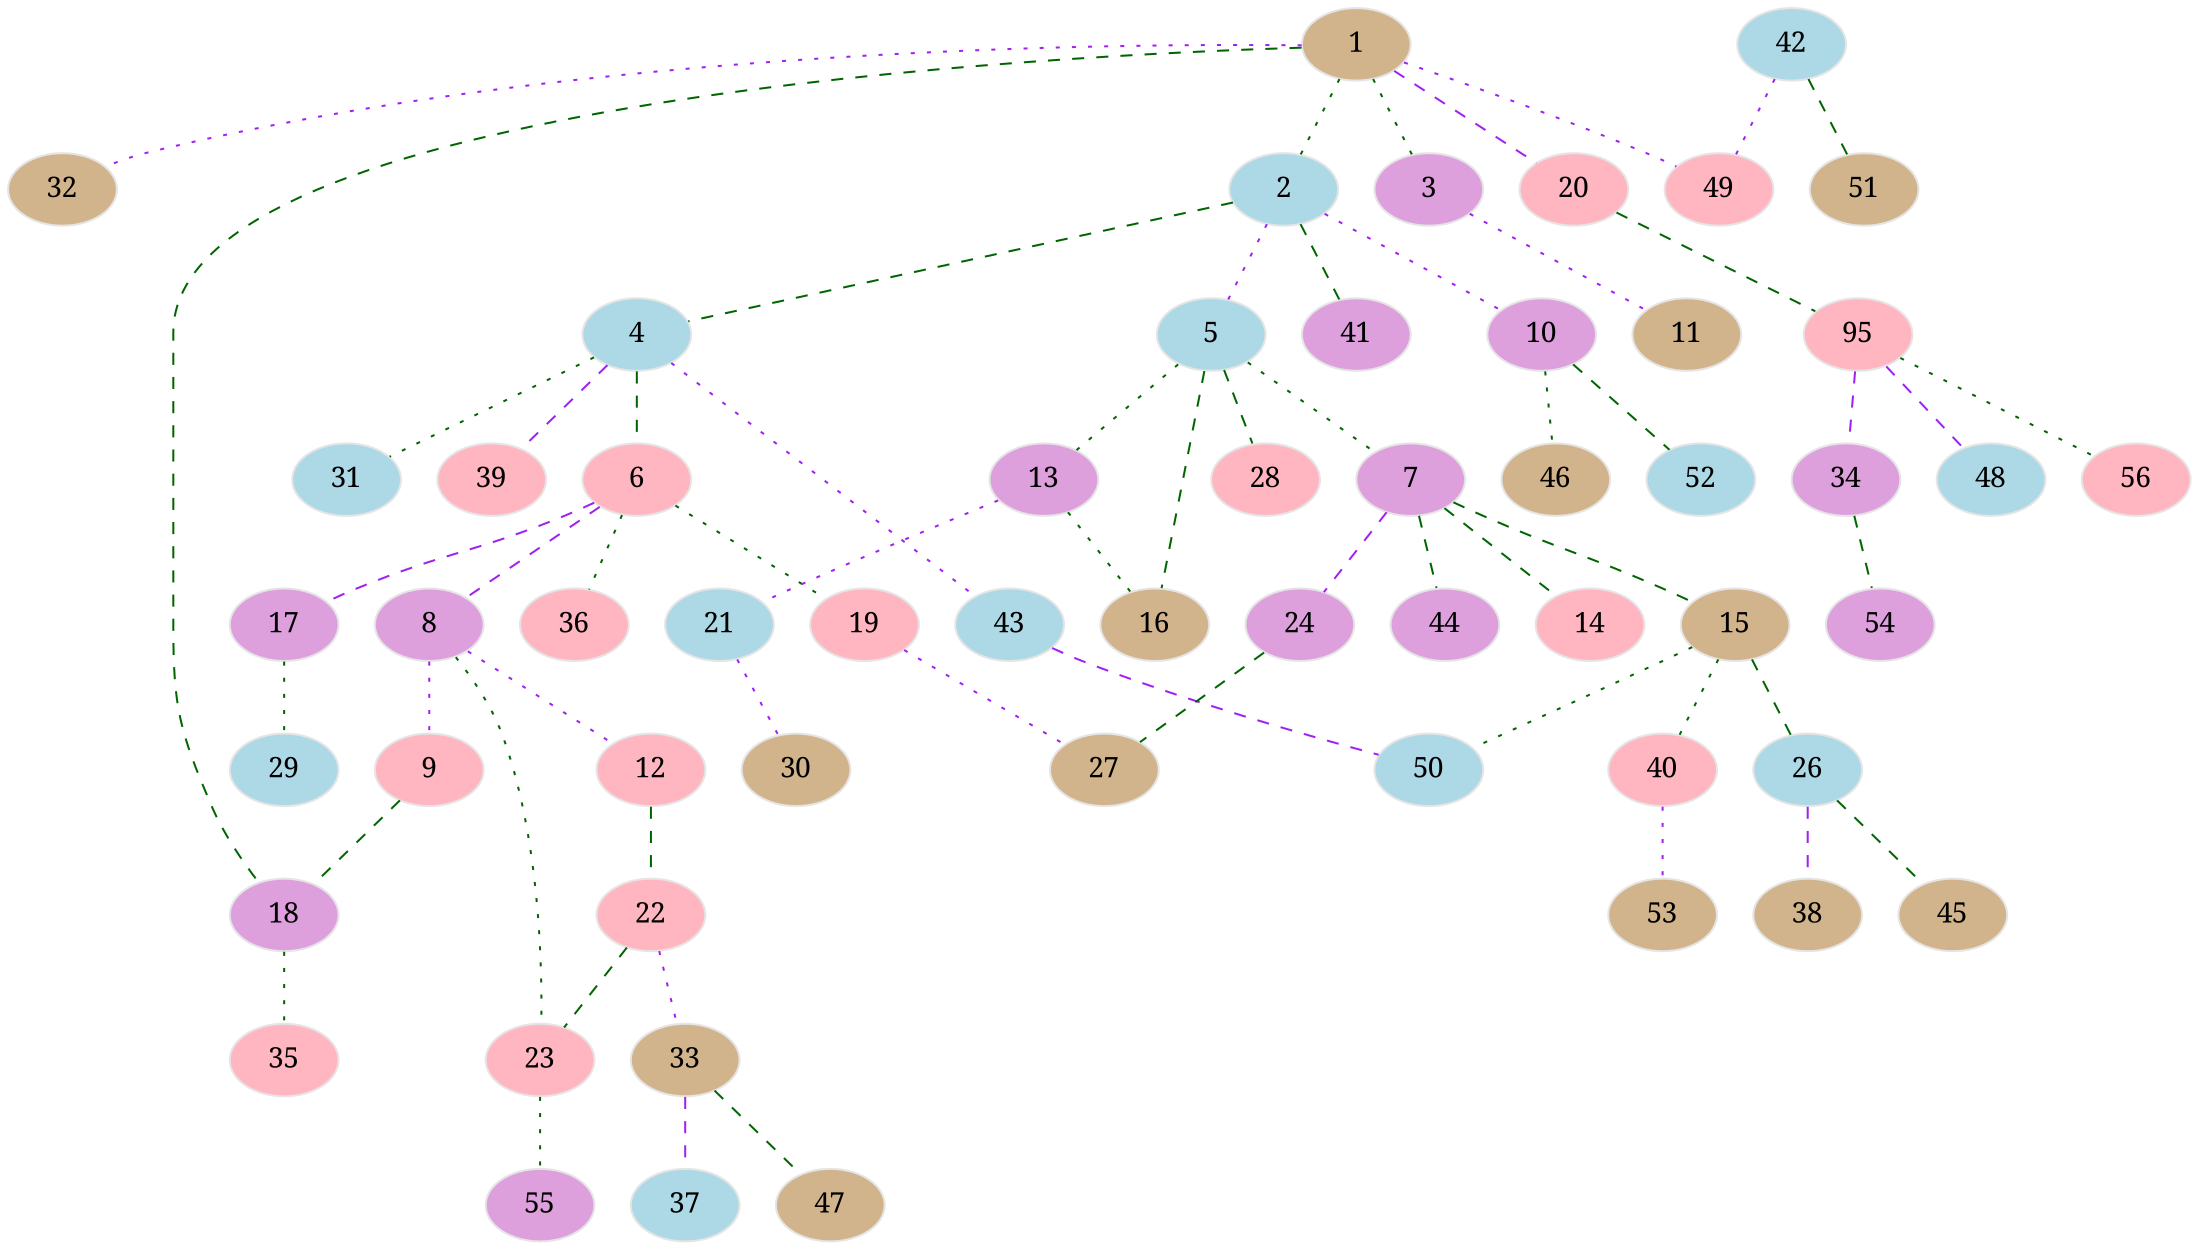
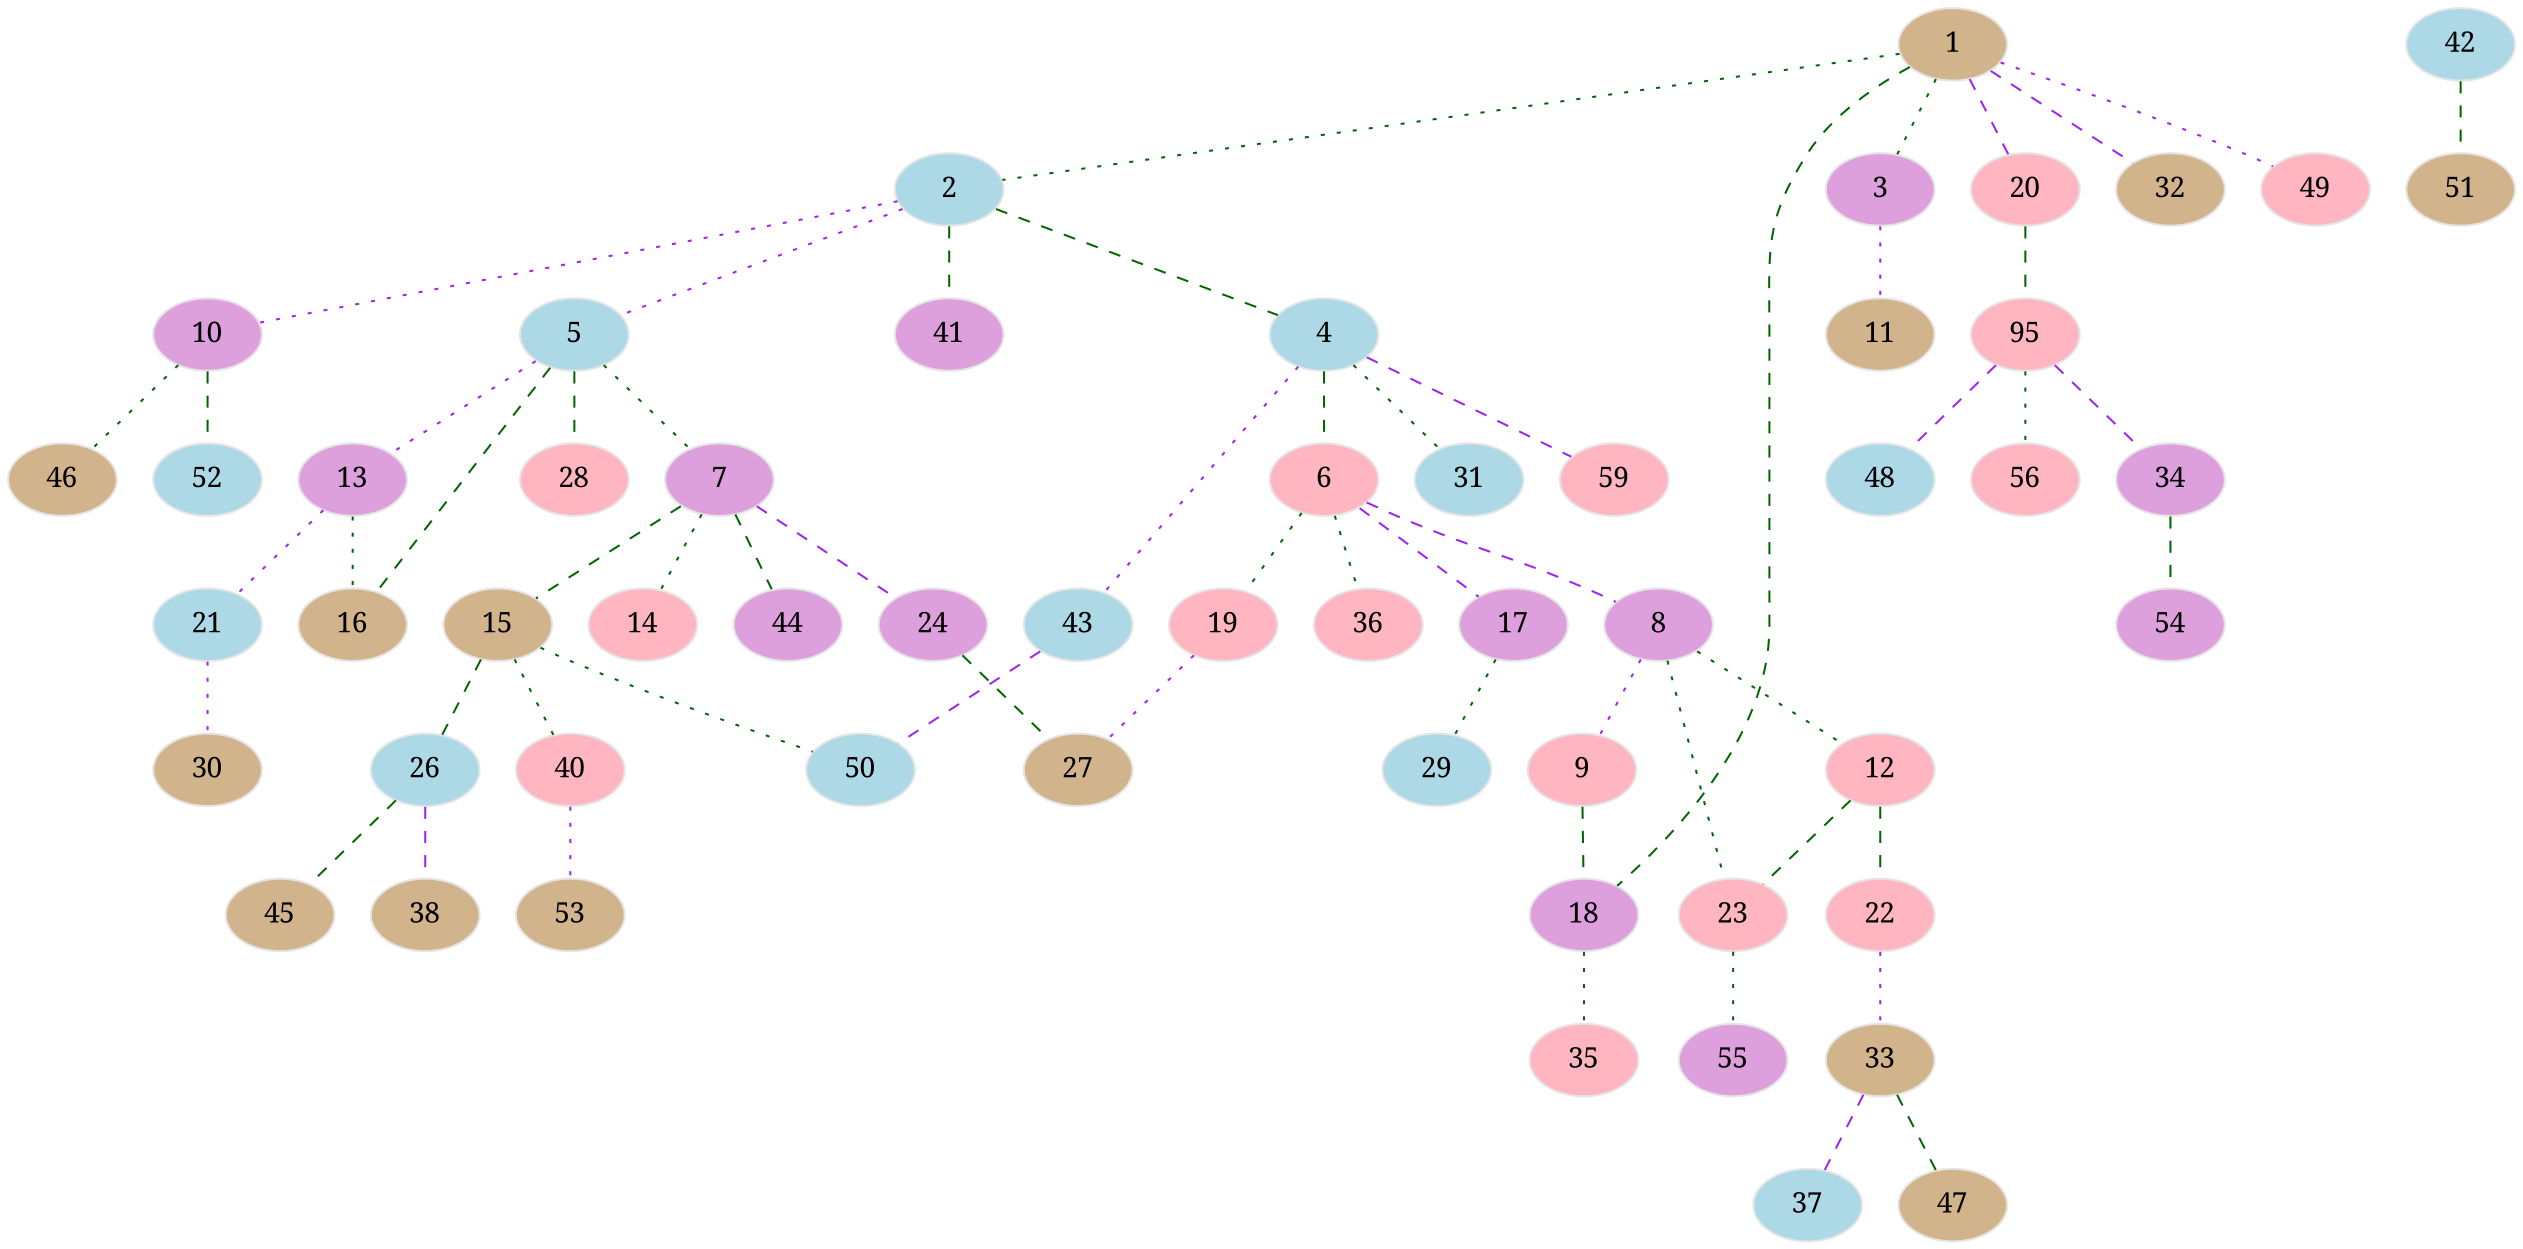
  graph {
    fontname="Noto Serif"
    node [color=gray90 fillcolor=lightpink fontname="Noto Serif" style=filled]
    edge [color=darkgreen fontname="Noto Serif" style=dotted]
    1 [fillcolor=tan]
    2 [fillcolor=lightblue]
    3 [fillcolor=plum]
    18 [fillcolor=plum]
    20
    32 [fillcolor=tan]
    49
    4 [fillcolor=lightblue]
    5 [fillcolor=lightblue]
    10 [fillcolor=plum]
    41 [fillcolor=plum]
    11 [fillcolor=tan]
    35
    n14 [label=95]
    42 [fillcolor=lightblue]
    51 [fillcolor=tan]
    6
    31 [fillcolor=lightblue]
-   39
+   39 [label=59]
    43 [fillcolor=lightblue]
    7 [fillcolor=plum]
    13 [fillcolor=plum]
    16 [fillcolor=tan]
    28
    46 [fillcolor=tan]
    52 [fillcolor=lightblue]
    8 [fillcolor=plum]
    17 [fillcolor=plum]
    19
    36
    50 [fillcolor=lightblue]
    14
    15 [fillcolor=tan]
    24 [fillcolor=plum]
    44 [fillcolor=plum]
    21 [fillcolor=lightblue]
    9
    12
    23
    29 [fillcolor=lightblue]
    27 [fillcolor=tan]
    26 [fillcolor=lightblue]
    40
    22
    55 [fillcolor=plum]
    33 [fillcolor=tan]
    30 [fillcolor=tan]
    38 [fillcolor=tan]
    45 [fillcolor=tan]
    53 [fillcolor=tan]
    34 [fillcolor=plum]
    48 [fillcolor=lightblue]
    56
    37 [fillcolor=lightblue]
    47 [fillcolor=tan]
    54 [fillcolor=plum]
    1 -- 2
    1 -- 3
    1 -- 18 [style=dashed]
    1 -- 20 [color=purple style=dashed]
-   1 -- 32 [color=purple]
+   1 -- 32 [color=purple style=dashed]
    1 -- 49 [color=purple]
    2 -- 4 [style=dashed]
    2 -- 5 [color=purple]
    2 -- 10 [color=purple]
    2 -- 41 [style=dashed]
    3 -- 11 [color=purple]
    18 -- 35
    20 -- n14 [style=dashed]
    4 -- 6 [style=dashed]
    4 -- 31
    4 -- 39 [color=purple style=dashed]
    4 -- 43 [color=purple]
    5 -- 7
-   5 -- 13
+   5 -- 13 [color=purple]
    5 -- 16 [style=dashed]
    5 -- 28 [style=dashed]
    10 -- 46
    10 -- 52 [style=dashed]
    n14 -- 34 [color=purple style=dashed]
    n14 -- 48 [color=purple style=dashed]
    n14 -- 56
-   42 -- 49 [color=purple]
    42 -- 51 [style=dashed]
    6 -- 8 [color=purple style=dashed]
    6 -- 17 [color=purple style=dashed]
    6 -- 19
    6 -- 36
    43 -- 50 [color=purple style=dashed]
-   7 -- 14 [style=dashed]
+   7 -- 14
    7 -- 15 [style=dashed]
    7 -- 24 [color=purple style=dashed]
    7 -- 44 [style=dashed]
    13 -- 16
    13 -- 21 [color=purple]
    8 -- 9 [color=purple]
-   8 -- 12 [color=purple]
+   8 -- 12
    8 -- 23
    17 -- 29
    19 -- 27 [color=purple]
    15 -- 50
    15 -- 26 [style=dashed]
    15 -- 40
    24 -- 27 [style=dashed]
    21 -- 30 [color=purple]
    9 -- 18 [style=dashed]
-   22 -- 23 [style=dashed]
+   12 -- 23 [style=dashed]
    12 -- 22 [style=dashed]
    23 -- 55
    26 -- 38 [color=purple style=dashed]
    26 -- 45 [style=dashed]
    40 -- 53 [color=purple]
    22 -- 33 [color=purple]
    33 -- 37 [color=purple style=dashed]
    33 -- 47 [style=dashed]
    34 -- 54 [style=dashed]
  }
